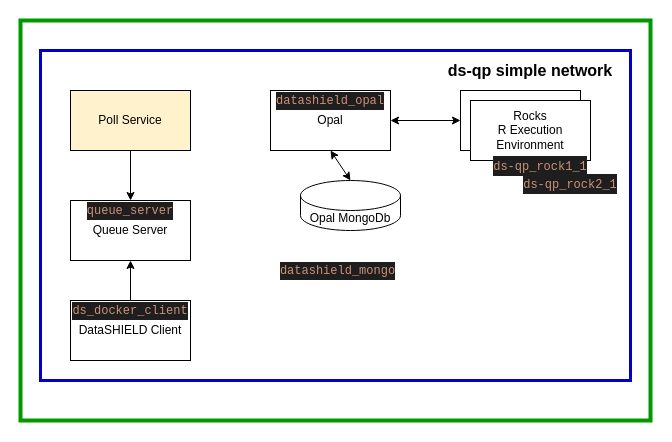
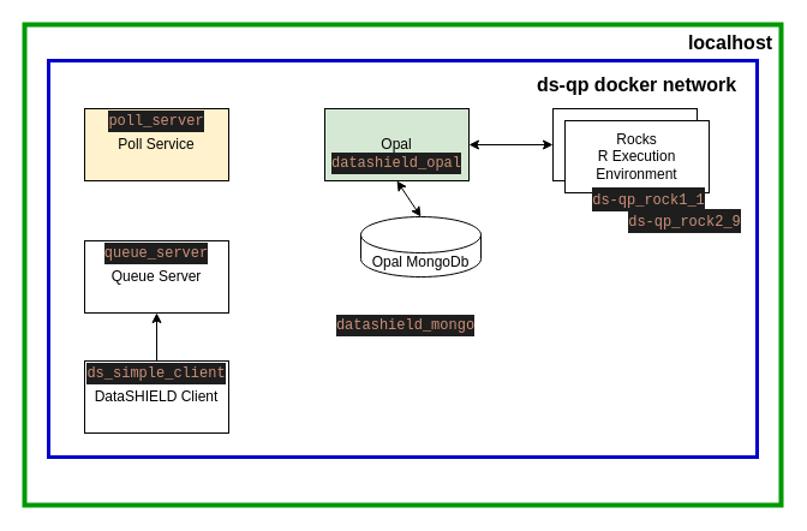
  <mxCell id="0" />
  <mxCell id="1" parent="0" />
  <mxCell id="2" value="" style="rounded=0;whiteSpace=wrap;html=1;strokeWidth=4;strokeColor=#009900;fillColor=#FFFFFF;" vertex="1" parent="1"><mxGeometry x="20" y="20" width="630" height="400" as="geometry" /></mxCell>
+ <mxCell id="3" value="localhost" style="text;html=1;strokeColor=none;fillColor=none;align=center;verticalAlign=middle;whiteSpace=wrap;rounded=0;fontSize=16;fontStyle=1" vertex="1" parent="1"><mxGeometry x="568" y="25" width="80" height="20" as="geometry" /></mxCell>
  <mxCell id="4" value="" style="rounded=0;whiteSpace=wrap;html=1;strokeColor=#0000CC;strokeWidth=3;" vertex="1" parent="1"><mxGeometry x="40" y="50" width="590" height="330" as="geometry" /></mxCell>
- <mxCell id="5" value="ds-qp simple network" style="text;html=1;strokeColor=none;fillColor=none;align=center;verticalAlign=middle;whiteSpace=wrap;rounded=0;fontSize=16;fontStyle=1" vertex="1" parent="1"><mxGeometry x="440" y="60" width="180" height="20" as="geometry" /></mxCell>
+ <mxCell id="5" value="ds-qp docker network" style="text;html=1;strokeColor=none;fillColor=none;align=center;verticalAlign=middle;whiteSpace=wrap;rounded=0;fontSize=16;fontStyle=1" vertex="1" parent="1"><mxGeometry x="440" y="60" width="180" height="20" as="geometry" /></mxCell>
  <mxCell id="6" value="Poll Service" style="rounded=0;whiteSpace=wrap;html=1;fillColor=#fff2cc;" vertex="1" parent="1"><mxGeometry x="70" y="90" width="120" height="60" as="geometry" /></mxCell>
  <mxCell id="7" value="Queue Server" style="rounded=0;whiteSpace=wrap;html=1;" vertex="1" parent="1"><mxGeometry x="70" y="200" width="120" height="60" as="geometry" /></mxCell>
- <mxCell id="8" value="Opal" style="rounded=0;whiteSpace=wrap;html=1;" vertex="1" parent="1"><mxGeometry x="270" y="90" width="120" height="60" as="geometry" /></mxCell>
+ <mxCell id="8" value="Opal" style="rounded=0;whiteSpace=wrap;html=1;fillColor=#d5e8d4;" vertex="1" parent="1"><mxGeometry x="270" y="90" width="120" height="60" as="geometry" /></mxCell>
  <mxCell id="9" value="DataSHIELD Client" style="rounded=0;whiteSpace=wrap;html=1;" vertex="1" parent="1"><mxGeometry x="70" y="300" width="120" height="60" as="geometry" /></mxCell>
  <mxCell id="10" value="Rocks&lt;br&gt;R Execution Environment" style="rounded=0;whiteSpace=wrap;html=1;" vertex="1" parent="1"><mxGeometry x="460" y="90" width="120" height="60" as="geometry" /></mxCell>
  <mxCell id="11" value="Opal MongoDb" style="shape=cylinder3;whiteSpace=wrap;html=1;boundedLbl=1;backgroundOutline=1;size=15;" vertex="1" parent="1"><mxGeometry x="300" y="180" width="100" height="50" as="geometry" /></mxCell>
  <mxCell id="12" value="Rocks&lt;br&gt;R Execution Environment" style="rounded=0;whiteSpace=wrap;html=1;" vertex="1" parent="1"><mxGeometry x="470" y="100" width="120" height="60" as="geometry" /></mxCell>
  <mxCell id="13" value="" style="endArrow=classic;html=1;exitX=0.5;exitY=0;exitDx=0;exitDy=0;" edge="1" parent="1" source="9"><mxGeometry width="50" height="50" relative="1" as="geometry"><mxPoint x="10" y="320" as="sourcePoint" /><mxPoint x="130" y="260" as="targetPoint" /></mxGeometry></mxCell>
- <mxCell id="14" value="" style="endArrow=classic;html=1;exitX=0.5;exitY=1;exitDx=0;exitDy=0;" edge="1" parent="1" source="6" target="7"><mxGeometry width="50" height="50" relative="1" as="geometry"><mxPoint x="60" y="100" as="sourcePoint" /><mxPoint x="-180" y="290" as="targetPoint" /><Array as="points" /></mxGeometry></mxCell>
  <mxCell id="15" value="" style="endArrow=classic;startArrow=classic;html=1;entryX=0.5;entryY=0;entryDx=0;entryDy=0;entryPerimeter=0;" edge="1" parent="1" target="11"><mxGeometry width="50" height="50" relative="1" as="geometry"><mxPoint x="330" y="150" as="sourcePoint" /><mxPoint x="280" y="130" as="targetPoint" /></mxGeometry></mxCell>
  <mxCell id="16" value="" style="endArrow=classic;startArrow=classic;html=1;entryX=0;entryY=0.5;entryDx=0;entryDy=0;exitX=1;exitY=0.5;exitDx=0;exitDy=0;" edge="1" parent="1" source="8" target="10"><mxGeometry width="50" height="50" relative="1" as="geometry"><mxPoint x="200" y="130" as="sourcePoint" /><mxPoint x="280" y="130" as="targetPoint" /></mxGeometry></mxCell>
- <mxCell id="17" value="&lt;div style=&quot;color: rgb(212 , 212 , 212) ; background-color: rgb(30 , 30 , 30) ; font-family: &amp;#34;menlo&amp;#34; , &amp;#34;monaco&amp;#34; , &amp;#34;courier new&amp;#34; , monospace ; font-size: 12px ; line-height: 18px&quot;&gt;&lt;span style=&quot;color: #ce9178&quot;&gt;ds_docker_client&lt;/span&gt;&lt;/div&gt;" style="text;html=1;strokeColor=none;fillColor=none;align=center;verticalAlign=middle;whiteSpace=wrap;rounded=0;fontSize=16;" vertex="1" parent="1"><mxGeometry x="110" y="300" width="40" height="20" as="geometry" /></mxCell>
+ <mxCell id="17" value="&lt;div style=&quot;color: rgb(212 , 212 , 212) ; background-color: rgb(30 , 30 , 30) ; font-family: &amp;#34;menlo&amp;#34; , &amp;#34;monaco&amp;#34; , &amp;#34;courier new&amp;#34; , monospace ; font-size: 12px ; line-height: 18px&quot;&gt;&lt;span style=&quot;color: #ce9178&quot;&gt;ds_simple_client&lt;/span&gt;&lt;/div&gt;" style="text;html=1;strokeColor=none;fillColor=none;align=center;verticalAlign=middle;whiteSpace=wrap;rounded=0;fontSize=16;" vertex="1" parent="1"><mxGeometry x="110" y="300" width="40" height="20" as="geometry" /></mxCell>
  <mxCell id="18" value="&lt;div style=&quot;background-color: rgb(30 , 30 , 30) ; font-family: &amp;#34;menlo&amp;#34; , &amp;#34;monaco&amp;#34; , &amp;#34;courier new&amp;#34; , monospace ; font-size: 12px ; line-height: 18px&quot;&gt;&lt;font color=&quot;#ce9178&quot;&gt;queue_server&lt;/font&gt;&lt;/div&gt;" style="text;html=1;strokeColor=none;fillColor=none;align=center;verticalAlign=middle;whiteSpace=wrap;rounded=0;fontSize=16;" vertex="1" parent="1"><mxGeometry x="100" y="200" width="60" height="20" as="geometry" /></mxCell>
- <mxCell id="20" value="&lt;div style=&quot;background-color: rgb(30 , 30 , 30) ; font-family: &amp;#34;menlo&amp;#34; , &amp;#34;monaco&amp;#34; , &amp;#34;courier new&amp;#34; , monospace ; font-size: 12px ; line-height: 18px&quot;&gt;&lt;font color=&quot;#ce9178&quot;&gt;datashield_opal&lt;/font&gt;&lt;/div&gt;" style="text;html=1;strokeColor=none;fillColor=none;align=center;verticalAlign=middle;whiteSpace=wrap;rounded=0;fontSize=16;" vertex="1" parent="1"><mxGeometry x="300" y="90" width="60" height="20" as="geometry" /></mxCell>
+ <mxCell id="19" value="&lt;div style=&quot;background-color: rgb(30 , 30 , 30) ; font-family: &amp;#34;menlo&amp;#34; , &amp;#34;monaco&amp;#34; , &amp;#34;courier new&amp;#34; , monospace ; font-size: 12px ; line-height: 18px&quot;&gt;&lt;font color=&quot;#ce9178&quot;&gt;poll_server&lt;/font&gt;&lt;/div&gt;" style="text;html=1;strokeColor=none;fillColor=none;align=center;verticalAlign=middle;whiteSpace=wrap;rounded=0;fontSize=16;" vertex="1" parent="1"><mxGeometry x="100" y="90" width="60" height="20" as="geometry" /></mxCell>
+ <mxCell id="20" value="&lt;div style=&quot;background-color: rgb(30 , 30 , 30) ; font-family: &amp;#34;menlo&amp;#34; , &amp;#34;monaco&amp;#34; , &amp;#34;courier new&amp;#34; , monospace ; font-size: 12px ; line-height: 18px&quot;&gt;&lt;font color=&quot;#ce9178&quot;&gt;datashield_opal&lt;/font&gt;&lt;/div&gt;" style="text;html=1;strokeColor=none;fillColor=none;align=center;verticalAlign=middle;whiteSpace=wrap;rounded=0;fontSize=16;" vertex="1" parent="1"><mxGeometry x="300" y="125" width="60" height="20" as="geometry" /></mxCell>
  <mxCell id="21" value="&lt;div style=&quot;background-color: rgb(30 , 30 , 30) ; line-height: 18px&quot;&gt;&lt;font color=&quot;#ce9178&quot; face=&quot;menlo, monaco, courier new, monospace&quot;&gt;&lt;span style=&quot;font-size: 12px&quot;&gt;ds-qp_rock1_1&lt;/span&gt;&lt;/font&gt;&lt;br&gt;&lt;/div&gt;" style="text;html=1;strokeColor=none;fillColor=none;align=center;verticalAlign=middle;whiteSpace=wrap;rounded=0;fontSize=16;" vertex="1" parent="1"><mxGeometry x="480" y="150" width="120" height="30" as="geometry" /></mxCell>
- <mxCell id="22" value="&lt;div style=&quot;background-color: rgb(30 , 30 , 30) ; line-height: 18px&quot;&gt;&lt;font color=&quot;#ce9178&quot; face=&quot;menlo, monaco, courier new, monospace&quot;&gt;&lt;span style=&quot;font-size: 12px&quot;&gt;ds-qp_rock2_1&lt;/span&gt;&lt;/font&gt;&lt;br&gt;&lt;/div&gt;" style="text;html=1;strokeColor=none;fillColor=none;align=center;verticalAlign=middle;whiteSpace=wrap;rounded=0;fontSize=16;" vertex="1" parent="1"><mxGeometry x="510" y="168" width="120" height="30" as="geometry" /></mxCell>
+ <mxCell id="22" value="&lt;div style=&quot;background-color: rgb(30 , 30 , 30) ; line-height: 18px&quot;&gt;&lt;font color=&quot;#ce9178&quot; face=&quot;menlo, monaco, courier new, monospace&quot;&gt;&lt;span style=&quot;font-size: 12px&quot;&gt;ds-qp_rock2_9&lt;/span&gt;&lt;/font&gt;&lt;br&gt;&lt;/div&gt;" style="text;html=1;strokeColor=none;fillColor=none;align=center;verticalAlign=middle;whiteSpace=wrap;rounded=0;fontSize=16;" vertex="1" parent="1"><mxGeometry x="510" y="168" width="120" height="30" as="geometry" /></mxCell>
  <mxCell id="23" value="&lt;div style=&quot;background-color: rgb(30 , 30 , 30) ; font-family: &amp;#34;menlo&amp;#34; , &amp;#34;monaco&amp;#34; , &amp;#34;courier new&amp;#34; , monospace ; font-size: 12px ; line-height: 18px&quot;&gt;&lt;font color=&quot;#ce9178&quot;&gt;datashield_mongo&lt;/font&gt;&lt;/div&gt;" style="text;html=1;strokeColor=none;fillColor=none;align=center;verticalAlign=middle;whiteSpace=wrap;rounded=0;fontSize=16;" vertex="1" parent="1"><mxGeometry x="305" y="260" width="65" height="20" as="geometry" /></mxCell>
